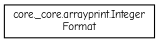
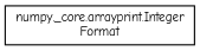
  digraph {
    rankdir=LR
    fontname="Comic Neue"
-   n1 [color=black fillcolor=white fontname="Comic Neue" fontsize=10 height=0.2 label="core._core.arrayprint.Integer\lFormat" shape=record style=filled width=0.4]
+   n1 [color=black fillcolor=white fontname="Comic Neue" fontsize=10 height=0.2 label="numpy._core.arrayprint.Integer\lFormat" shape=record style=filled width=0.4]
  }
